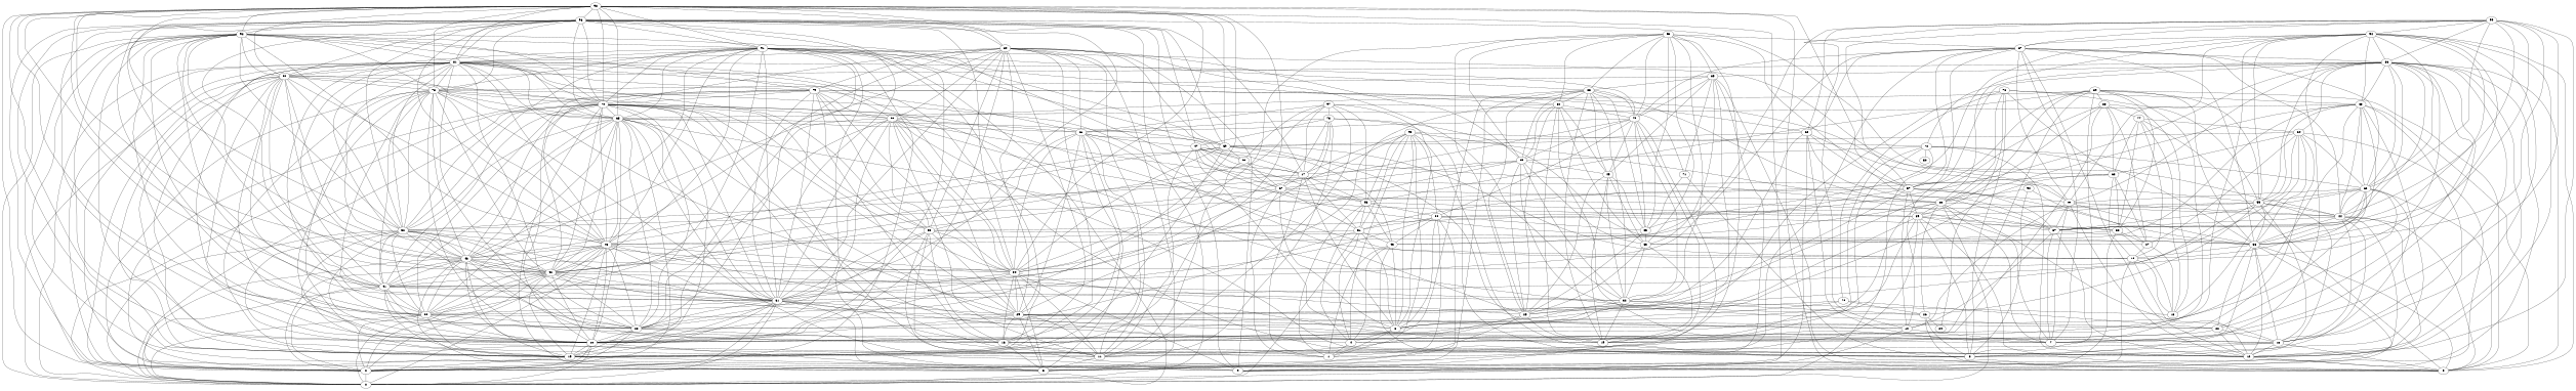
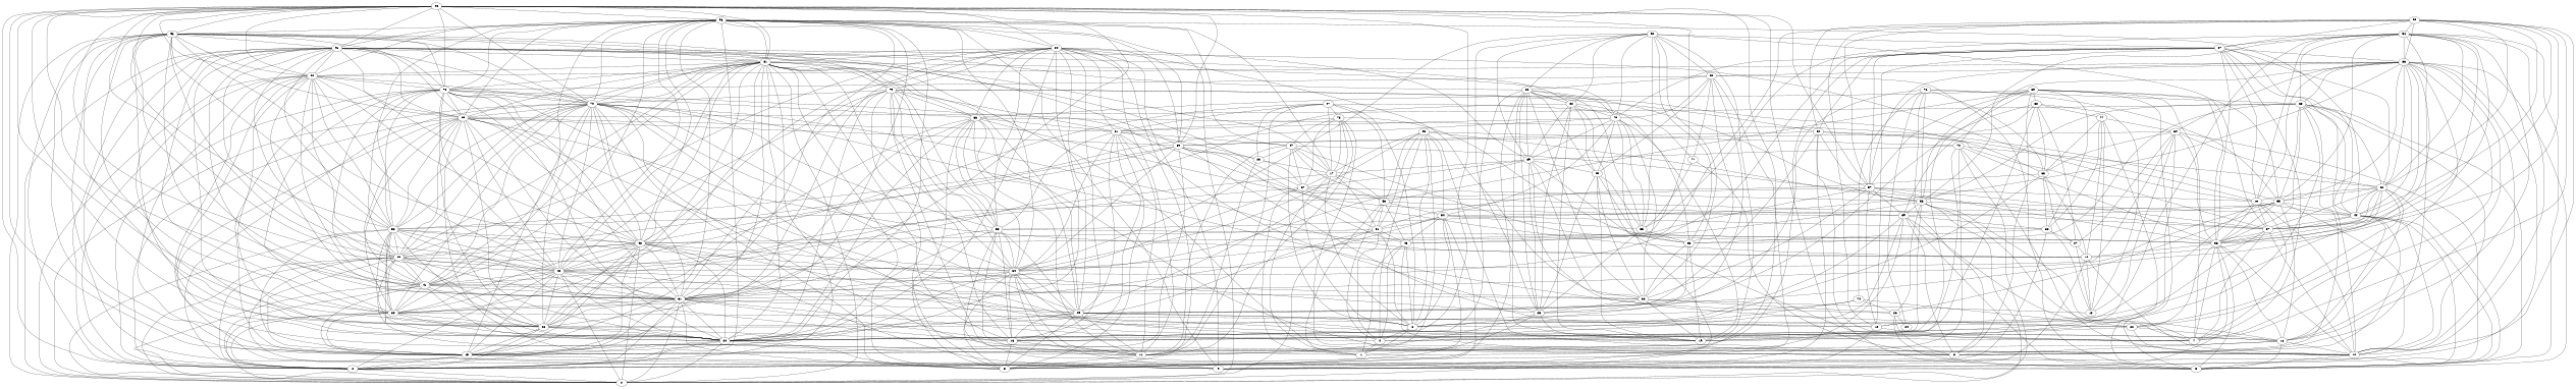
  digraph {
    rankdir=BT
    edge [arrowhead=both]
    0
    2
    20
    30
    31
    41
    42
    46
    48
    51
    52
    58
    70
    72
    80
    81
    91
    92
    96
    98
    15
    25
    28
    38
    65
    78
    86
    29
    34
    66
    79
    83
    84
    53
    74
    54
    67
    55
    82
    87
    64
    97
    59
    57
    56
    93
    63
    75
    68
    89
    94
    76
-   90
    18
    69
    61
    85
    32
    33
    45
    95
    35
    39
    77
    99
    88
    73
    60
    17
    62
    1
    4
    6
    43
    47
    23
    36
    44
    22
    71
    3
    11
    16
    37
    49
    5
    12
    26
    14
    27
    7
    10
    8
    9
    13
    19
    24
-   50
    0 -> 2
    0 -> 20
    0 -> 30
    0 -> 31
    0 -> 41
    0 -> 42
    0 -> 46
    0 -> 48
    0 -> 51
    0 -> 52
    0 -> 58
    0 -> 70
    0 -> 72
    0 -> 80
    0 -> 81
    0 -> 91
    0 -> 92
    0 -> 96
    0 -> 98
    2 -> 20
    2 -> 30
    2 -> 31
    2 -> 41
    2 -> 42
    2 -> 46
    2 -> 48
    2 -> 70
    2 -> 80
    2 -> 81
    2 -> 91
    2 -> 92
    2 -> 96
    2 -> 98
    2 -> 15
    2 -> 25
    2 -> 28
    2 -> 38
    2 -> 65
    2 -> 78
    2 -> 86
    20 -> 30
    20 -> 31
    20 -> 41
    20 -> 42
    20 -> 46
    20 -> 48
    20 -> 52
    20 -> 58
    20 -> 80
    20 -> 81
    20 -> 91
    20 -> 92
    20 -> 96
    20 -> 98
    20 -> 28
    20 -> 65
    20 -> 78
    20 -> 29
    20 -> 34
    20 -> 66
    20 -> 79
    20 -> 83
    20 -> 84
    20 -> 53
    20 -> 74
    30 -> 31
    30 -> 41
    30 -> 42
    30 -> 46
    30 -> 48
    30 -> 52
    30 -> 70
    30 -> 81
    30 -> 91
    30 -> 92
    30 -> 96
    30 -> 98
    30 -> 65
    30 -> 78
    30 -> 54
    31 -> 41
    31 -> 42
    31 -> 46
    31 -> 48
    31 -> 52
    31 -> 70
    31 -> 80
    31 -> 91
    31 -> 92
    31 -> 96
    31 -> 98
    31 -> 65
    31 -> 78
    31 -> 34
    31 -> 66
    31 -> 79
    31 -> 84
    31 -> 53
    31 -> 67
    31 -> 55
    41 -> 42
    41 -> 46
    41 -> 48
    41 -> 52
    41 -> 70
    41 -> 80
    41 -> 81
    41 -> 92
    41 -> 96
    41 -> 98
    41 -> 65
    41 -> 78
    41 -> 82
    41 -> 87
    42 -> 46
    42 -> 48
    42 -> 52
    42 -> 70
    42 -> 80
    42 -> 81
    42 -> 91
    42 -> 96
    42 -> 98
    42 -> 65
    42 -> 78
    42 -> 79
    42 -> 67
    42 -> 64
    42 -> 97
    46 -> 48
    46 -> 52
    46 -> 70
    46 -> 80
    46 -> 81
    46 -> 91
    46 -> 92
    46 -> 98
    46 -> 65
    46 -> 78
    46 -> 84
    46 -> 59
    48 -> 51
    48 -> 52
    48 -> 70
    48 -> 80
    48 -> 81
    48 -> 91
    48 -> 92
    48 -> 96
    48 -> 65
    48 -> 78
    48 -> 84
    48 -> 59
    48 -> 57
    51 -> 54
    51 -> 67
    51 -> 56
    51 -> 93
    51 -> 63
    52 -> 70
    52 -> 80
    52 -> 81
    52 -> 91
    52 -> 92
    52 -> 96
    52 -> 98
    52 -> 65
    52 -> 78
    52 -> 57
    52 -> 75
    58 -> 83
    58 -> 67
    58 -> 93
    58 -> 68
    58 -> 89
    58 -> 94
    58 -> 76
-   58 -> 90
    70 -> 80
    70 -> 81
    70 -> 91
    70 -> 92
    70 -> 96
    70 -> 98
    70 -> 78
    70 -> 79
    70 -> 84
    72 -> 86
    72 -> 93
    80 -> 81
    80 -> 91
    80 -> 92
    80 -> 96
    80 -> 98
    80 -> 86
    81 -> 91
    81 -> 92
    81 -> 96
    81 -> 98
    81 -> 84
    91 -> 92
    91 -> 96
    91 -> 98
    92 -> 96
    92 -> 98
    96 -> 98
    15 -> 20
    15 -> 30
    15 -> 31
    15 -> 41
    15 -> 42
    15 -> 46
    15 -> 48
    15 -> 52
    15 -> 70
    15 -> 72
    15 -> 80
    15 -> 81
    15 -> 91
    15 -> 92
    15 -> 96
    15 -> 98
    15 -> 28
    15 -> 78
    15 -> 84
    15 -> 59
    15 -> 18
    25 -> 52
    25 -> 83
    25 -> 82
    25 -> 69
    25 -> 61
    25 -> 85
    25 -> 32
    25 -> 33
    25 -> 45
    25 -> 95
    25 -> 35
    28 -> 30
    28 -> 31
    28 -> 41
    28 -> 42
    28 -> 46
    28 -> 48
    28 -> 51
    28 -> 52
    28 -> 70
    28 -> 80
    28 -> 81
    28 -> 91
    28 -> 92
    28 -> 96
    28 -> 98
    28 -> 65
    28 -> 66
    28 -> 74
    38 -> 54
    38 -> 63
    38 -> 89
    38 -> 39
    38 -> 77
    65 -> 70
    65 -> 80
    65 -> 81
    65 -> 91
    65 -> 92
    65 -> 96
    65 -> 98
    65 -> 78
    65 -> 68
    78 -> 80
    78 -> 81
    78 -> 91
    78 -> 92
    78 -> 96
    78 -> 98
    78 -> 85
    86 -> 87
    86 -> 94
    86 -> 99
    29 -> 31
    29 -> 42
    29 -> 70
    29 -> 81
    29 -> 86
    29 -> 34
    29 -> 66
    29 -> 84
    29 -> 53
    29 -> 61
    29 -> 88
    29 -> 73
    29 -> 60
    34 -> 46
    34 -> 48
    34 -> 70
    34 -> 81
    34 -> 96
    34 -> 98
    34 -> 66
    34 -> 79
    34 -> 53
    34 -> 59
    34 -> 93
    34 -> 69
    34 -> 61
    34 -> 95
    66 -> 81
    66 -> 78
    66 -> 79
    66 -> 84
    66 -> 89
    79 -> 81
    79 -> 92
    79 -> 84
    83 -> 91
    83 -> 85
    83 -> 95
    84 -> 96
    84 -> 98
    53 -> 70
    53 -> 81
    53 -> 86
    53 -> 66
    53 -> 79
    53 -> 84
    53 -> 61
    74 -> 76
    54 -> 55
    54 -> 56
    54 -> 93
    54 -> 75
    67 -> 92
    67 -> 69
    67 -> 73
    67 -> 17
    55 -> 86
    55 -> 66
    55 -> 68
    55 -> 89
    55 -> 94
    55 -> 76
    55 -> 62
    82 -> 91
    82 -> 83
    82 -> 95
    87 -> 94
    87 -> 95
    87 -> 99
    64 -> 86
    64 -> 77
    59 -> 91
    59 -> 96
    59 -> 98
    59 -> 65
    59 -> 84
    59 -> 64
    59 -> 60
    57 -> 98
    57 -> 86
    57 -> 87
    57 -> 89
    57 -> 99
    57 -> 60
    56 -> 67
    56 -> 97
    56 -> 93
    56 -> 89
    63 -> 79
    63 -> 64
    63 -> 76
    63 -> 77
    63 -> 88
    75 -> 81
    75 -> 83
    75 -> 82
    75 -> 87
    75 -> 85
    75 -> 95
    68 -> 86
    68 -> 94
    68 -> 76
    94 -> 99
    18 -> 58
    18 -> 65
    18 -> 78
    18 -> 86
    18 -> 55
    18 -> 94
    18 -> 62
    18 -> 36
    18 -> 44
    18 -> 22
    69 -> 72
    69 -> 83
    69 -> 84
    69 -> 82
    69 -> 75
    69 -> 95
    61 -> 65
    61 -> 66
    61 -> 79
    61 -> 84
    61 -> 97
    61 -> 75
    61 -> 73
    85 -> 86
    85 -> 95
    32 -> 41
    32 -> 42
    32 -> 83
    32 -> 84
    32 -> 57
    32 -> 75
    32 -> 69
    32 -> 33
    32 -> 45
    32 -> 95
    33 -> 38
    33 -> 82
    33 -> 68
    33 -> 69
    33 -> 85
    33 -> 45
    33 -> 95
    33 -> 35
    45 -> 83
    45 -> 82
    45 -> 75
    45 -> 69
    45 -> 85
    35 -> 83
    35 -> 54
    35 -> 75
    35 -> 94
    35 -> 45
    35 -> 95
    35 -> 71
    39 -> 58
    39 -> 66
    39 -> 55
    39 -> 57
    39 -> 56
    39 -> 88
    77 -> 88
    88 -> 89
    73 -> 97
    60 -> 79
    60 -> 87
    60 -> 99
    17 -> 42
    17 -> 51
    17 -> 91
    17 -> 96
    17 -> 97
    17 -> 56
    17 -> 93
    17 -> 69
    17 -> 73
    17 -> 47
    17 -> 23
    62 -> 72
    62 -> 86
    62 -> 87
    62 -> 64
    62 -> 68
    62 -> 94
    62 -> 99
    1 -> 52
    1 -> 54
    1 -> 67
    1 -> 56
    1 -> 93
    1 -> 39
    1 -> 17
    1 -> 4
    1 -> 6
    1 -> 43
    4 -> 31
    4 -> 51
    4 -> 64
    4 -> 56
    4 -> 93
    4 -> 88
    4 -> 6
    4 -> 43
    6 -> 51
    6 -> 29
    6 -> 54
    6 -> 67
    6 -> 97
    6 -> 93
    6 -> 63
    6 -> 76
    6 -> 39
    6 -> 17
    6 -> 62
    6 -> 43
    6 -> 47
    43 -> 51
    43 -> 58
    43 -> 54
    43 -> 59
    43 -> 56
    43 -> 99
    47 -> 96
    47 -> 67
    47 -> 56
    47 -> 61
    47 -> 73
    23 -> 67
    23 -> 97
    23 -> 59
    23 -> 61
    23 -> 47
    36 -> 72
    36 -> 53
    36 -> 55
    36 -> 87
    36 -> 64
    36 -> 57
    36 -> 68
    36 -> 89
    36 -> 94
    36 -> 99
    36 -> 73
    36 -> 62
    36 -> 44
    36 -> 37
    36 -> 49
    44 -> 58
    44 -> 96
    44 -> 86
    44 -> 55
    44 -> 87
    44 -> 68
    44 -> 99
    44 -> 62
    44 -> 49
    22 -> 30
    22 -> 86
    22 -> 74
    22 -> 69
    22 -> 62
    22 -> 36
    71 -> 97
    71 -> 85
    3 -> 20
    3 -> 31
    3 -> 70
    3 -> 81
    3 -> 29
    3 -> 34
    3 -> 66
    3 -> 79
    3 -> 83
    3 -> 84
    3 -> 54
    3 -> 61
    3 -> 85
    3 -> 36
    3 -> 11
    3 -> 16
    11 -> 25
    11 -> 78
    11 -> 29
    11 -> 34
    11 -> 66
    11 -> 79
    11 -> 84
    11 -> 53
    11 -> 87
    11 -> 97
    11 -> 61
    11 -> 73
    11 -> 47
    11 -> 23
    11 -> 16
    16 -> 31
    16 -> 46
    16 -> 81
    16 -> 28
    16 -> 29
    16 -> 34
    16 -> 79
    16 -> 84
    16 -> 53
    16 -> 68
    16 -> 89
    16 -> 61
    16 -> 39
    37 -> 78
    37 -> 86
    37 -> 57
    37 -> 94
    37 -> 95
    37 -> 99
    37 -> 60
    37 -> 62
    37 -> 47
    37 -> 44
    37 -> 49
    49 -> 91
    49 -> 86
    49 -> 87
    49 -> 57
    49 -> 94
    49 -> 60
    49 -> 62
    5 -> 92
    5 -> 98
    5 -> 86
    5 -> 53
    5 -> 68
    5 -> 89
    5 -> 94
    5 -> 18
    5 -> 85
    5 -> 39
    5 -> 77
    5 -> 62
    5 -> 36
    5 -> 44
    5 -> 12
    5 -> 26
    12 -> 70
    12 -> 72
    12 -> 80
    12 -> 86
    12 -> 66
    12 -> 55
    12 -> 87
    12 -> 68
    12 -> 94
    12 -> 18
    12 -> 99
    12 -> 36
    12 -> 44
    12 -> 22
    12 -> 37
    12 -> 49
    12 -> 14
    26 -> 58
    26 -> 70
    26 -> 74
    26 -> 55
    26 -> 32
    14 -> 70
    14 -> 65
    14 -> 59
    14 -> 63
    14 -> 77
    14 -> 62
    14 -> 36
    14 -> 27
    27 -> 38
    27 -> 64
    27 -> 63
-   27 -> 90
    27 -> 88
    27 -> 47
    7 -> 48
    7 -> 58
    7 -> 86
    7 -> 82
    7 -> 87
    7 -> 89
    7 -> 39
    7 -> 99
    7 -> 60
    7 -> 36
    7 -> 37
    7 -> 49
    7 -> 10
    10 -> 29
    10 -> 87
    10 -> 59
    10 -> 57
    10 -> 99
    10 -> 37
    10 -> 49
    8 -> 81
    8 -> 93
    8 -> 68
    8 -> 89
    8 -> 94
    8 -> 76
-   8 -> 90
    8 -> 18
    8 -> 39
    8 -> 73
    8 -> 43
    8 -> 44
    8 -> 71
    8 -> 26
    9 -> 46
+   9 -> 48
    9 -> 96
    9 -> 15
    9 -> 65
    9 -> 34
    9 -> 84
    9 -> 64
    9 -> 75
    9 -> 60
    9 -> 44
    9 -> 14
    9 -> 10
    13 -> 38
    13 -> 64
    13 -> 32
    13 -> 77
    13 -> 88
    13 -> 14
    13 -> 27
    19 -> 70
    19 -> 72
    19 -> 25
    19 -> 34
    19 -> 83
    19 -> 82
    19 -> 75
    19 -> 94
    19 -> 32
    19 -> 33
    19 -> 45
    19 -> 95
    19 -> 22
    24 -> 76
    24 -> 26
-   50 -> 72
  }
